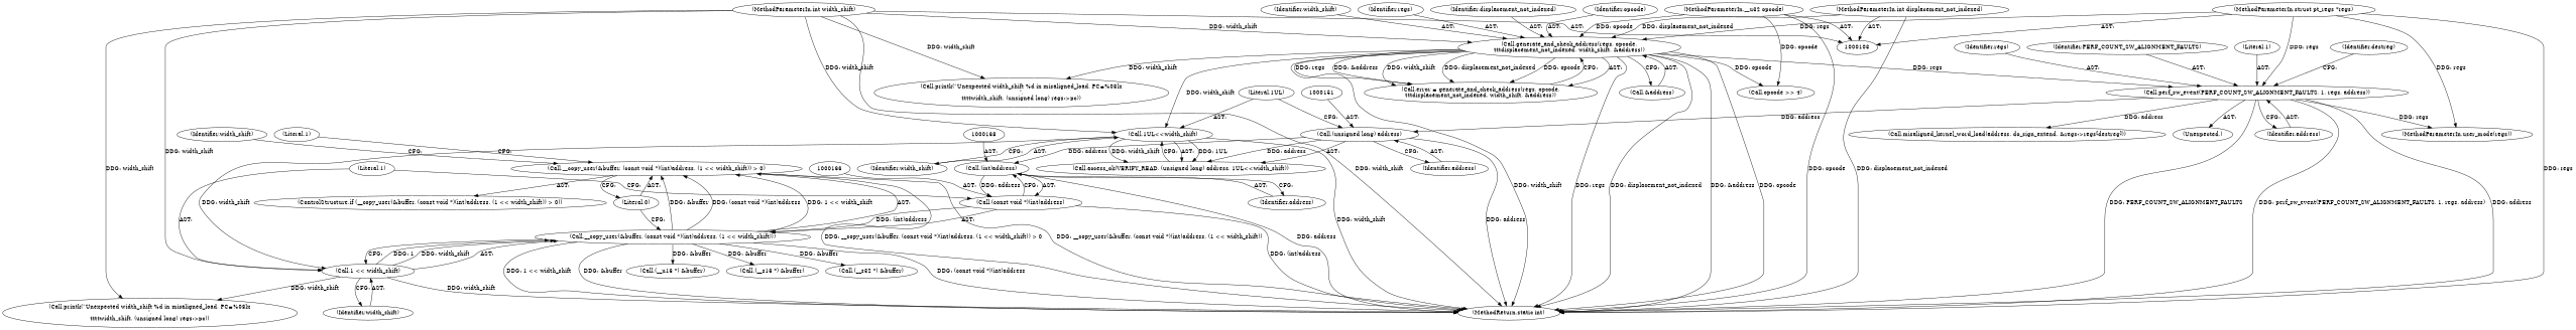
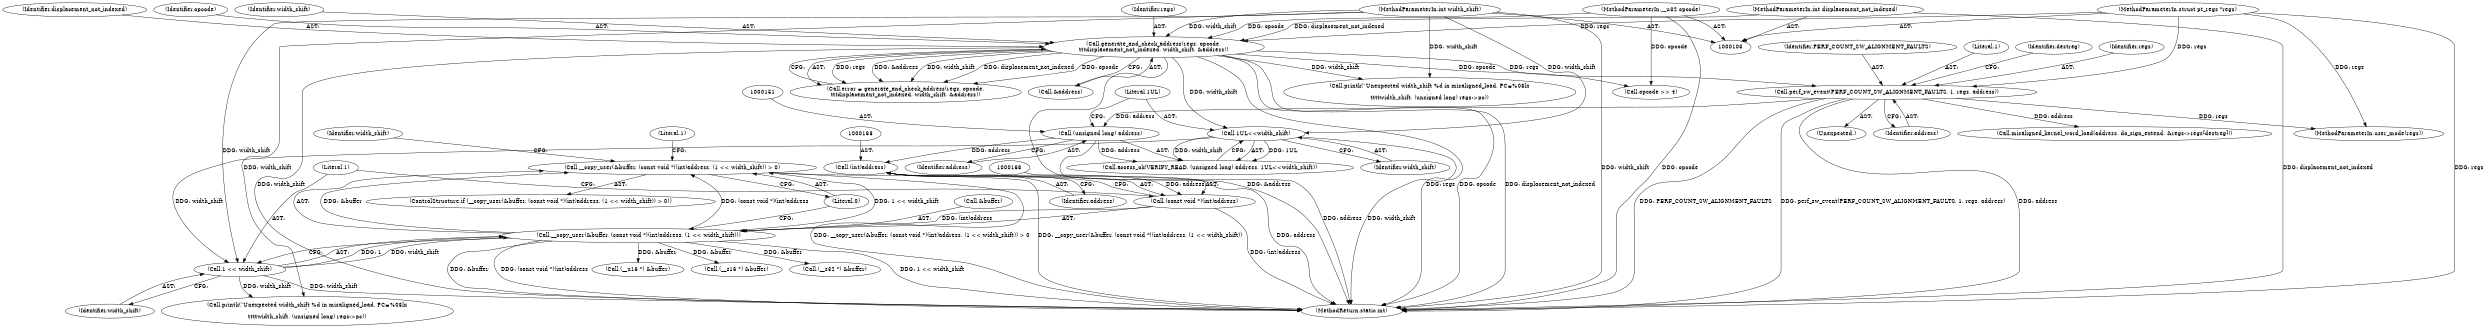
  digraph {
    n1 [label="(Call,__copy_user(&buffer, (const void *)(int)address, (1 << width_shift)) > 0)"]
    n2 [label="(ControlStructure,if (__copy_user(&buffer, (const void *)(int)address, (1 << width_shift)) > 0))"]
    n3 [label="(MethodReturn,static int)"]
    n4 [label="(Literal,0)"]
    n5 [label="(Call,__copy_user(&buffer, (const void *)(int)address, (1 << width_shift)))"]
    n6 [label="(Call,1 << width_shift)"]
    n7 [label="(Call,(__u16 *) &buffer)"]
    n8 [label="(Call,(__s16 *) &buffer)"]
    n9 [label="(Call,(__s32 *) &buffer)"]
    n10 [label="(Call,printk(\"Unexpected width_shift %d in misaligned_load, PC=%08lx\n\",\n\t\t\t\twidth_shift, (unsigned long) regs->pc))"]
    n11 [label="(Identifier,width_shift)"]
    n12 [label="(Call,(const void *)(int)address)"]
    n13 [label="(Call,(int)address)"]
    n14 [label="(Identifier,address)"]
    n15 [label="(Call,(unsigned long) address)"]
    n16 [label="(Call,access_ok(VERIFY_READ, (unsigned long) address, 1UL<<width_shift))"]
    n17 [label="(Identifier,address)"]
    n18 [label="(Call,1UL<<width_shift)"]
    n19 [label="(Call,perf_sw_event(PERF_COUNT_SW_ALIGNMENT_FAULTS, 1, regs, address))"]
    n20 [label="(MethodParameterIn,user_mode(regs))"]
    n21 [label="(Unexpected,)"]
    n22 [label="(Identifier,address)"]
    n23 [label="(Call,misaligned_kernel_word_load(address, do_sign_extend, &regs->regs[destreg]))"]
    n24 [label="(Call,generate_and_check_address(regs, opcode,\n\t\t\tdisplacement_not_indexed, width_shift, &address))"]
    n25 [label="(Call,error = generate_and_check_address(regs, opcode,\n\t\t\tdisplacement_not_indexed, width_shift, &address))"]
    n26 [label="(Call,&address)"]
    n27 [label="(Call,opcode >> 4)"]
    n28 [label="(Call,printk(\"Unexpected width_shift %d in misaligned_load, PC=%08lx\n\",\n\t\t\t\twidth_shift, (unsigned long) regs->pc))"]
    n29 [label="(Identifier,width_shift)"]
    n30 [label="(MethodParameterIn,struct pt_regs *regs)"]
    1000103
    n32 [label="(MethodParameterIn,__u32 opcode)"]
    n33 [label="(MethodParameterIn,int displacement_not_indexed)"]
    n34 [label="(MethodParameterIn,int width_shift)"]
    n35 [label="(Identifier,destreg)"]
    n36 [label="(Identifier,width_shift)"]
+   n37 [label="(Call,&buffer)"]
    n38 [label="(Identifier,regs)"]
    n39 [label="(Identifier,regs)"]
    n40 [label="(Literal,1)"]
    n41 [label="(Identifier,PERF_COUNT_SW_ALIGNMENT_FAULTS)"]
    n42 [label="(Identifier,width_shift)"]
    n43 [label="(Literal,1UL)"]
    n44 [label="(Literal,1)"]
    n45 [label="(Identifier,displacement_not_indexed)"]
    n46 [label="(Literal,1)"]
    n47 [label="(Identifier,opcode)"]
    1000166
    1000168
    1000151
    n1 -> n2 [label="AST: "]
    n1 -> n3 [label="DDG: __copy_user(&buffer, (const void *)(int)address, (1 << width_shift))"]
    n1 -> n3 [label="DDG: __copy_user(&buffer, (const void *)(int)address, (1 << width_shift)) > 0"]
    n1 -> n4 [label="CFG: "]
    n4 -> n1 [label="AST: "]
    n4 -> n5 [label="CFG: "]
    n5 -> n1 [label="AST: "]
    n5 -> n1 [label="DDG: &buffer"]
    n5 -> n1 [label="DDG: (const void *)(int)address"]
    n5 -> n1 [label="DDG: 1 << width_shift"]
    n5 -> n3 [label="DDG: 1 << width_shift"]
    n5 -> n3 [label="DDG: &buffer"]
    n5 -> n3 [label="DDG: (const void *)(int)address"]
    n5 -> n6 [label="CFG: "]
    n5 -> n7 [label="DDG: &buffer"]
    n5 -> n8 [label="DDG: &buffer"]
    n5 -> n9 [label="DDG: &buffer"]
    n6 -> n3 [label="DDG: width_shift"]
    n6 -> n5 [label="AST: "]
    n6 -> n5 [label="DDG: 1"]
    n6 -> n5 [label="DDG: width_shift"]
    n6 -> n10 [label="DDG: width_shift"]
    n6 -> n11 [label="CFG: "]
    n11 -> n6 [label="AST: "]
    n12 -> n3 [label="DDG: (int)address"]
    n12 -> n5 [label="AST: "]
    n12 -> n5 [label="DDG: (int)address"]
    n12 -> n13 [label="CFG: "]
    n13 -> n3 [label="DDG: address"]
    n13 -> n12 [label="AST: "]
    n13 -> n12 [label="DDG: address"]
    n13 -> n14 [label="CFG: "]
    n14 -> n13 [label="AST: "]
    n15 -> n3 [label="DDG: address"]
    n15 -> n13 [label="DDG: address"]
    n15 -> n16 [label="AST: "]
    n15 -> n16 [label="DDG: address"]
    n15 -> n17 [label="CFG: "]
    n16 -> n18 [label="CFG: "]
    n17 -> n15 [label="AST: "]
    n18 -> n3 [label="DDG: width_shift"]
    n18 -> n6 [label="DDG: width_shift"]
    n18 -> n16 [label="AST: "]
    n18 -> n16 [label="DDG: 1UL"]
    n18 -> n16 [label="DDG: width_shift"]
    n18 -> n29 [label="CFG: "]
    n19 -> n3 [label="DDG: address"]
    n19 -> n3 [label="DDG: PERF_COUNT_SW_ALIGNMENT_FAULTS"]
    n19 -> n3 [label="DDG: perf_sw_event(PERF_COUNT_SW_ALIGNMENT_FAULTS, 1, regs, address)"]
    n19 -> n15 [label="DDG: address"]
    n19 -> n20 [label="DDG: regs"]
    n19 -> n21 [label="AST: "]
    n19 -> n22 [label="CFG: "]
    n19 -> n23 [label="DDG: address"]
    n22 -> n19 [label="AST: "]
    n24 -> n3 [label="DDG: opcode"]
    n24 -> n3 [label="DDG: displacement_not_indexed"]
    n24 -> n3 [label="DDG: &address"]
    n24 -> n3 [label="DDG: width_shift"]
    n24 -> n3 [label="DDG: regs"]
    n24 -> n18 [label="DDG: width_shift"]
    n24 -> n19 [label="DDG: regs"]
    n24 -> n25 [label="AST: "]
    n24 -> n25 [label="DDG: regs"]
    n24 -> n25 [label="DDG: &address"]
    n24 -> n25 [label="DDG: width_shift"]
    n24 -> n25 [label="DDG: displacement_not_indexed"]
    n24 -> n25 [label="DDG: opcode"]
    n24 -> n26 [label="CFG: "]
    n24 -> n27 [label="DDG: opcode"]
    n24 -> n28 [label="DDG: width_shift"]
    n25 -> n24 [label="CFG: "]
    n26 -> n24 [label="AST: "]
    n29 -> n18 [label="AST: "]
    n30 -> n3 [label="DDG: regs"]
    n30 -> n19 [label="DDG: regs"]
    n30 -> n20 [label="DDG: regs"]
    n30 -> n24 [label="DDG: regs"]
    n30 -> 1000103 [label="AST: "]
    n32 -> n3 [label="DDG: opcode"]
    n32 -> n24 [label="DDG: opcode"]
    n32 -> n27 [label="DDG: opcode"]
    n32 -> 1000103 [label="AST: "]
    n33 -> n3 [label="DDG: displacement_not_indexed"]
    n33 -> n24 [label="DDG: displacement_not_indexed"]
    n33 -> 1000103 [label="AST: "]
    n34 -> n3 [label="DDG: width_shift"]
    n34 -> n6 [label="DDG: width_shift"]
    n34 -> n10 [label="DDG: width_shift"]
    n34 -> n18 [label="DDG: width_shift"]
    n34 -> n24 [label="DDG: width_shift"]
    n34 -> n28 [label="DDG: width_shift"]
    n34 -> 1000103 [label="AST: "]
    n35 -> n19 [label="CFG: "]
    n36 -> n24 [label="AST: "]
+   n37 -> n5 [label="AST: "]
    n38 -> n24 [label="AST: "]
    n39 -> n19 [label="AST: "]
    n40 -> n1 [label="CFG: "]
    n41 -> n19 [label="AST: "]
    n42 -> n1 [label="CFG: "]
    n43 -> n15 [label="CFG: "]
    n43 -> n18 [label="AST: "]
    n44 -> n19 [label="AST: "]
    n45 -> n24 [label="AST: "]
    n46 -> n6 [label="AST: "]
    n46 -> n12 [label="CFG: "]
    n47 -> n24 [label="AST: "]
    1000166 -> n12 [label="AST: "]
    1000168 -> n13 [label="AST: "]
    1000151 -> n15 [label="AST: "]
  }
